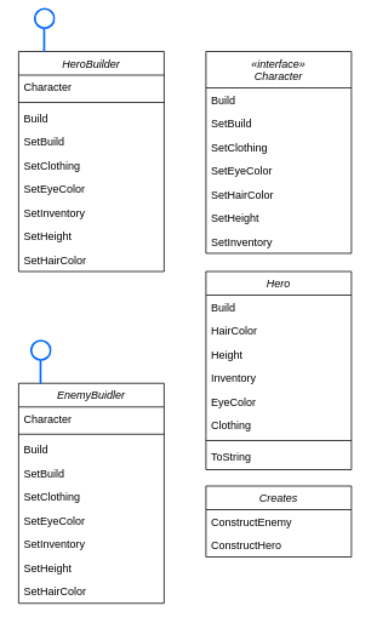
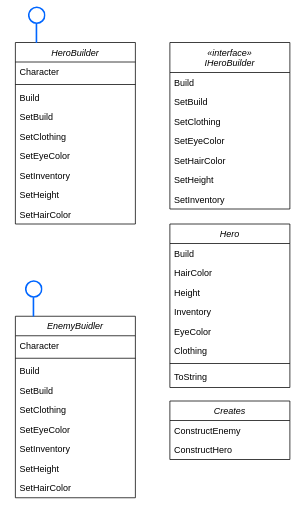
  <mxCell id="0" />
  <mxCell id="1" parent="0" />
  <mxCell id="2" value="HeroBuilder" style="swimlane;fontStyle=2;align=center;verticalAlign=top;childLayout=stackLayout;horizontal=1;startSize=26;horizontalStack=0;resizeParent=1;resizeLast=0;collapsible=1;marginBottom=0;rounded=0;shadow=0;strokeWidth=1;" vertex="1" parent="1"><mxGeometry x="20" y="56" width="160" height="242" as="geometry"><mxRectangle x="230" y="140" width="160" height="26" as="alternateBounds" /></mxGeometry></mxCell>
  <mxCell id="3" value="Character" style="text;align=left;verticalAlign=top;spacingLeft=4;spacingRight=4;overflow=hidden;rotatable=0;points=[[0,0.5],[1,0.5]];portConstraint=eastwest;" vertex="1" parent="2"><mxGeometry y="26" width="160" height="26" as="geometry" /></mxCell>
  <mxCell id="4" value="" style="line;html=1;strokeWidth=1;align=left;verticalAlign=middle;spacingTop=-1;spacingLeft=3;spacingRight=3;rotatable=0;labelPosition=right;points=[];portConstraint=eastwest;" vertex="1" parent="2"><mxGeometry y="52" width="160" height="8" as="geometry" /></mxCell>
  <mxCell id="5" value="Build" style="text;align=left;verticalAlign=top;spacingLeft=4;spacingRight=4;overflow=hidden;rotatable=0;points=[[0,0.5],[1,0.5]];portConstraint=eastwest;" vertex="1" parent="2"><mxGeometry y="60" width="160" height="26" as="geometry" /></mxCell>
  <mxCell id="6" value="SetBuild" style="text;align=left;verticalAlign=top;spacingLeft=4;spacingRight=4;overflow=hidden;rotatable=0;points=[[0,0.5],[1,0.5]];portConstraint=eastwest;" vertex="1" parent="2"><mxGeometry y="86" width="160" height="26" as="geometry" /></mxCell>
  <mxCell id="7" value="SetClothing" style="text;align=left;verticalAlign=top;spacingLeft=4;spacingRight=4;overflow=hidden;rotatable=0;points=[[0,0.5],[1,0.5]];portConstraint=eastwest;" vertex="1" parent="2"><mxGeometry y="112" width="160" height="26" as="geometry" /></mxCell>
  <mxCell id="8" value="SetEyeColor" style="text;align=left;verticalAlign=top;spacingLeft=4;spacingRight=4;overflow=hidden;rotatable=0;points=[[0,0.5],[1,0.5]];portConstraint=eastwest;" vertex="1" parent="2"><mxGeometry y="138" width="160" height="26" as="geometry" /></mxCell>
  <mxCell id="9" value="SetInventory" style="text;align=left;verticalAlign=top;spacingLeft=4;spacingRight=4;overflow=hidden;rotatable=0;points=[[0,0.5],[1,0.5]];portConstraint=eastwest;" vertex="1" parent="2"><mxGeometry y="164" width="160" height="26" as="geometry" /></mxCell>
  <mxCell id="10" value="SetHeight" style="text;align=left;verticalAlign=top;spacingLeft=4;spacingRight=4;overflow=hidden;rotatable=0;points=[[0,0.5],[1,0.5]];portConstraint=eastwest;" vertex="1" parent="2"><mxGeometry y="190" width="160" height="26" as="geometry" /></mxCell>
  <mxCell id="11" value="SetHairColor" style="text;align=left;verticalAlign=top;spacingLeft=4;spacingRight=4;overflow=hidden;rotatable=0;points=[[0,0.5],[1,0.5]];portConstraint=eastwest;" vertex="1" parent="2"><mxGeometry y="216" width="160" height="26" as="geometry" /></mxCell>
- <mxCell id="12" value="«interface»&#10;Character" style="swimlane;fontStyle=2;align=center;verticalAlign=top;childLayout=stackLayout;horizontal=1;startSize=40;horizontalStack=0;resizeParent=1;resizeLast=0;collapsible=1;marginBottom=0;rounded=0;shadow=0;strokeWidth=1;" vertex="1" parent="1"><mxGeometry x="226" y="56" width="160" height="222" as="geometry"><mxRectangle x="230" y="140" width="160" height="26" as="alternateBounds" /></mxGeometry></mxCell>
+ <mxCell id="12" value="«interface»&#10;IHeroBuilder" style="swimlane;fontStyle=2;align=center;verticalAlign=top;childLayout=stackLayout;horizontal=1;startSize=40;horizontalStack=0;resizeParent=1;resizeLast=0;collapsible=1;marginBottom=0;rounded=0;shadow=0;strokeWidth=1;" vertex="1" parent="1"><mxGeometry x="226" y="56" width="160" height="222" as="geometry"><mxRectangle x="230" y="140" width="160" height="26" as="alternateBounds" /></mxGeometry></mxCell>
  <mxCell id="13" value="Build" style="text;align=left;verticalAlign=top;spacingLeft=4;spacingRight=4;overflow=hidden;rotatable=0;points=[[0,0.5],[1,0.5]];portConstraint=eastwest;" vertex="1" parent="12"><mxGeometry y="40" width="160" height="26" as="geometry" /></mxCell>
  <mxCell id="14" value="SetBuild" style="text;align=left;verticalAlign=top;spacingLeft=4;spacingRight=4;overflow=hidden;rotatable=0;points=[[0,0.5],[1,0.5]];portConstraint=eastwest;" vertex="1" parent="12"><mxGeometry y="66" width="160" height="26" as="geometry" /></mxCell>
  <mxCell id="15" value="SetClothing" style="text;align=left;verticalAlign=top;spacingLeft=4;spacingRight=4;overflow=hidden;rotatable=0;points=[[0,0.5],[1,0.5]];portConstraint=eastwest;" vertex="1" parent="12"><mxGeometry y="92" width="160" height="26" as="geometry" /></mxCell>
  <mxCell id="16" value="SetEyeColor" style="text;align=left;verticalAlign=top;spacingLeft=4;spacingRight=4;overflow=hidden;rotatable=0;points=[[0,0.5],[1,0.5]];portConstraint=eastwest;" vertex="1" parent="12"><mxGeometry y="118" width="160" height="26" as="geometry" /></mxCell>
  <mxCell id="17" value="SetHairColor" style="text;align=left;verticalAlign=top;spacingLeft=4;spacingRight=4;overflow=hidden;rotatable=0;points=[[0,0.5],[1,0.5]];portConstraint=eastwest;" vertex="1" parent="12"><mxGeometry y="144" width="160" height="26" as="geometry" /></mxCell>
  <mxCell id="18" value="SetHeight" style="text;align=left;verticalAlign=top;spacingLeft=4;spacingRight=4;overflow=hidden;rotatable=0;points=[[0,0.5],[1,0.5]];portConstraint=eastwest;" vertex="1" parent="12"><mxGeometry y="170" width="160" height="26" as="geometry" /></mxCell>
  <mxCell id="19" value="SetInventory" style="text;align=left;verticalAlign=top;spacingLeft=4;spacingRight=4;overflow=hidden;rotatable=0;points=[[0,0.5],[1,0.5]];portConstraint=eastwest;" vertex="1" parent="12"><mxGeometry y="196" width="160" height="26" as="geometry" /></mxCell>
  <mxCell id="20" value="EnemyBuidler" style="swimlane;fontStyle=2;align=center;verticalAlign=top;childLayout=stackLayout;horizontal=1;startSize=26;horizontalStack=0;resizeParent=1;resizeLast=0;collapsible=1;marginBottom=0;rounded=0;shadow=0;strokeWidth=1;" vertex="1" parent="1"><mxGeometry x="20" y="421" width="160" height="242" as="geometry"><mxRectangle x="230" y="140" width="160" height="26" as="alternateBounds" /></mxGeometry></mxCell>
  <mxCell id="21" value="Character" style="text;align=left;verticalAlign=top;spacingLeft=4;spacingRight=4;overflow=hidden;rotatable=0;points=[[0,0.5],[1,0.5]];portConstraint=eastwest;" vertex="1" parent="20"><mxGeometry y="26" width="160" height="26" as="geometry" /></mxCell>
  <mxCell id="22" value="" style="line;html=1;strokeWidth=1;align=left;verticalAlign=middle;spacingTop=-1;spacingLeft=3;spacingRight=3;rotatable=0;labelPosition=right;points=[];portConstraint=eastwest;" vertex="1" parent="20"><mxGeometry y="52" width="160" height="8" as="geometry" /></mxCell>
  <mxCell id="23" value="Build" style="text;align=left;verticalAlign=top;spacingLeft=4;spacingRight=4;overflow=hidden;rotatable=0;points=[[0,0.5],[1,0.5]];portConstraint=eastwest;" vertex="1" parent="20"><mxGeometry y="60" width="160" height="26" as="geometry" /></mxCell>
  <mxCell id="24" value="SetBuild" style="text;align=left;verticalAlign=top;spacingLeft=4;spacingRight=4;overflow=hidden;rotatable=0;points=[[0,0.5],[1,0.5]];portConstraint=eastwest;" vertex="1" parent="20"><mxGeometry y="86" width="160" height="26" as="geometry" /></mxCell>
  <mxCell id="25" value="SetClothing" style="text;align=left;verticalAlign=top;spacingLeft=4;spacingRight=4;overflow=hidden;rotatable=0;points=[[0,0.5],[1,0.5]];portConstraint=eastwest;" vertex="1" parent="20"><mxGeometry y="112" width="160" height="26" as="geometry" /></mxCell>
  <mxCell id="26" value="SetEyeColor" style="text;align=left;verticalAlign=top;spacingLeft=4;spacingRight=4;overflow=hidden;rotatable=0;points=[[0,0.5],[1,0.5]];portConstraint=eastwest;" vertex="1" parent="20"><mxGeometry y="138" width="160" height="26" as="geometry" /></mxCell>
  <mxCell id="27" value="SetInventory" style="text;align=left;verticalAlign=top;spacingLeft=4;spacingRight=4;overflow=hidden;rotatable=0;points=[[0,0.5],[1,0.5]];portConstraint=eastwest;" vertex="1" parent="20"><mxGeometry y="164" width="160" height="26" as="geometry" /></mxCell>
  <mxCell id="28" value="SetHeight" style="text;align=left;verticalAlign=top;spacingLeft=4;spacingRight=4;overflow=hidden;rotatable=0;points=[[0,0.5],[1,0.5]];portConstraint=eastwest;" vertex="1" parent="20"><mxGeometry y="190" width="160" height="26" as="geometry" /></mxCell>
  <mxCell id="29" value="SetHairColor" style="text;align=left;verticalAlign=top;spacingLeft=4;spacingRight=4;overflow=hidden;rotatable=0;points=[[0,0.5],[1,0.5]];portConstraint=eastwest;" vertex="1" parent="20"><mxGeometry y="216" width="160" height="26" as="geometry" /></mxCell>
  <mxCell id="30" value="Hero" style="swimlane;fontStyle=2;align=center;verticalAlign=top;childLayout=stackLayout;horizontal=1;startSize=26;horizontalStack=0;resizeParent=1;resizeLast=0;collapsible=1;marginBottom=0;rounded=0;shadow=0;strokeWidth=1;" vertex="1" parent="1"><mxGeometry x="226" y="298" width="160" height="218" as="geometry"><mxRectangle x="230" y="140" width="160" height="26" as="alternateBounds" /></mxGeometry></mxCell>
  <mxCell id="31" value="Build" style="text;align=left;verticalAlign=top;spacingLeft=4;spacingRight=4;overflow=hidden;rotatable=0;points=[[0,0.5],[1,0.5]];portConstraint=eastwest;" vertex="1" parent="30"><mxGeometry y="26" width="160" height="26" as="geometry" /></mxCell>
  <mxCell id="32" value="HairColor" style="text;align=left;verticalAlign=top;spacingLeft=4;spacingRight=4;overflow=hidden;rotatable=0;points=[[0,0.5],[1,0.5]];portConstraint=eastwest;" vertex="1" parent="30"><mxGeometry y="52" width="160" height="26" as="geometry" /></mxCell>
  <mxCell id="33" value="Height" style="text;align=left;verticalAlign=top;spacingLeft=4;spacingRight=4;overflow=hidden;rotatable=0;points=[[0,0.5],[1,0.5]];portConstraint=eastwest;" vertex="1" parent="30"><mxGeometry y="78" width="160" height="26" as="geometry" /></mxCell>
  <mxCell id="34" value="Inventory" style="text;align=left;verticalAlign=top;spacingLeft=4;spacingRight=4;overflow=hidden;rotatable=0;points=[[0,0.5],[1,0.5]];portConstraint=eastwest;" vertex="1" parent="30"><mxGeometry y="104" width="160" height="26" as="geometry" /></mxCell>
  <mxCell id="35" value="EyeColor" style="text;align=left;verticalAlign=top;spacingLeft=4;spacingRight=4;overflow=hidden;rotatable=0;points=[[0,0.5],[1,0.5]];portConstraint=eastwest;" vertex="1" parent="30"><mxGeometry y="130" width="160" height="26" as="geometry" /></mxCell>
  <mxCell id="36" value="Clothing" style="text;align=left;verticalAlign=top;spacingLeft=4;spacingRight=4;overflow=hidden;rotatable=0;points=[[0,0.5],[1,0.5]];portConstraint=eastwest;" vertex="1" parent="30"><mxGeometry y="156" width="160" height="26" as="geometry" /></mxCell>
  <mxCell id="37" value="" style="line;html=1;strokeWidth=1;align=left;verticalAlign=middle;spacingTop=-1;spacingLeft=3;spacingRight=3;rotatable=0;labelPosition=right;points=[];portConstraint=eastwest;" vertex="1" parent="30"><mxGeometry y="182" width="160" height="8" as="geometry" /></mxCell>
  <mxCell id="38" value="ToString" style="text;align=left;verticalAlign=top;spacingLeft=4;spacingRight=4;overflow=hidden;rotatable=0;points=[[0,0.5],[1,0.5]];portConstraint=eastwest;" vertex="1" parent="30"><mxGeometry y="190" width="160" height="26" as="geometry" /></mxCell>
  <mxCell id="39" value="Creates" style="swimlane;fontStyle=2;align=center;verticalAlign=top;childLayout=stackLayout;horizontal=1;startSize=26;horizontalStack=0;resizeParent=1;resizeLast=0;collapsible=1;marginBottom=0;rounded=0;shadow=0;strokeWidth=1;" vertex="1" parent="1"><mxGeometry x="226" y="534" width="160" height="78" as="geometry"><mxRectangle x="230" y="140" width="160" height="26" as="alternateBounds" /></mxGeometry></mxCell>
  <mxCell id="40" value="ConstructEnemy" style="text;align=left;verticalAlign=top;spacingLeft=4;spacingRight=4;overflow=hidden;rotatable=0;points=[[0,0.5],[1,0.5]];portConstraint=eastwest;" vertex="1" parent="39"><mxGeometry y="26" width="160" height="26" as="geometry" /></mxCell>
  <mxCell id="41" value="ConstructHero" style="text;align=left;verticalAlign=top;spacingLeft=4;spacingRight=4;overflow=hidden;rotatable=0;points=[[0,0.5],[1,0.5]];portConstraint=eastwest;" vertex="1" parent="39"><mxGeometry y="52" width="160" height="26" as="geometry" /></mxCell>
  <mxCell id="42" value="" style="image;aspect=fixed;perimeter=ellipsePerimeter;html=1;align=center;shadow=0;dashed=0;spacingTop=3;image=img/lib/active_directory/interface.svg;rotation=-90;" vertex="1" parent="1"><mxGeometry x="20" y="385" width="50" height="23.5" as="geometry" /></mxCell>
  <mxCell id="43" value="" style="image;aspect=fixed;perimeter=ellipsePerimeter;html=1;align=center;shadow=0;dashed=0;spacingTop=3;image=img/lib/active_directory/interface.svg;rotation=-90;" vertex="1" parent="1"><mxGeometry x="24" y="20" width="50" height="23.5" as="geometry" /></mxCell>
